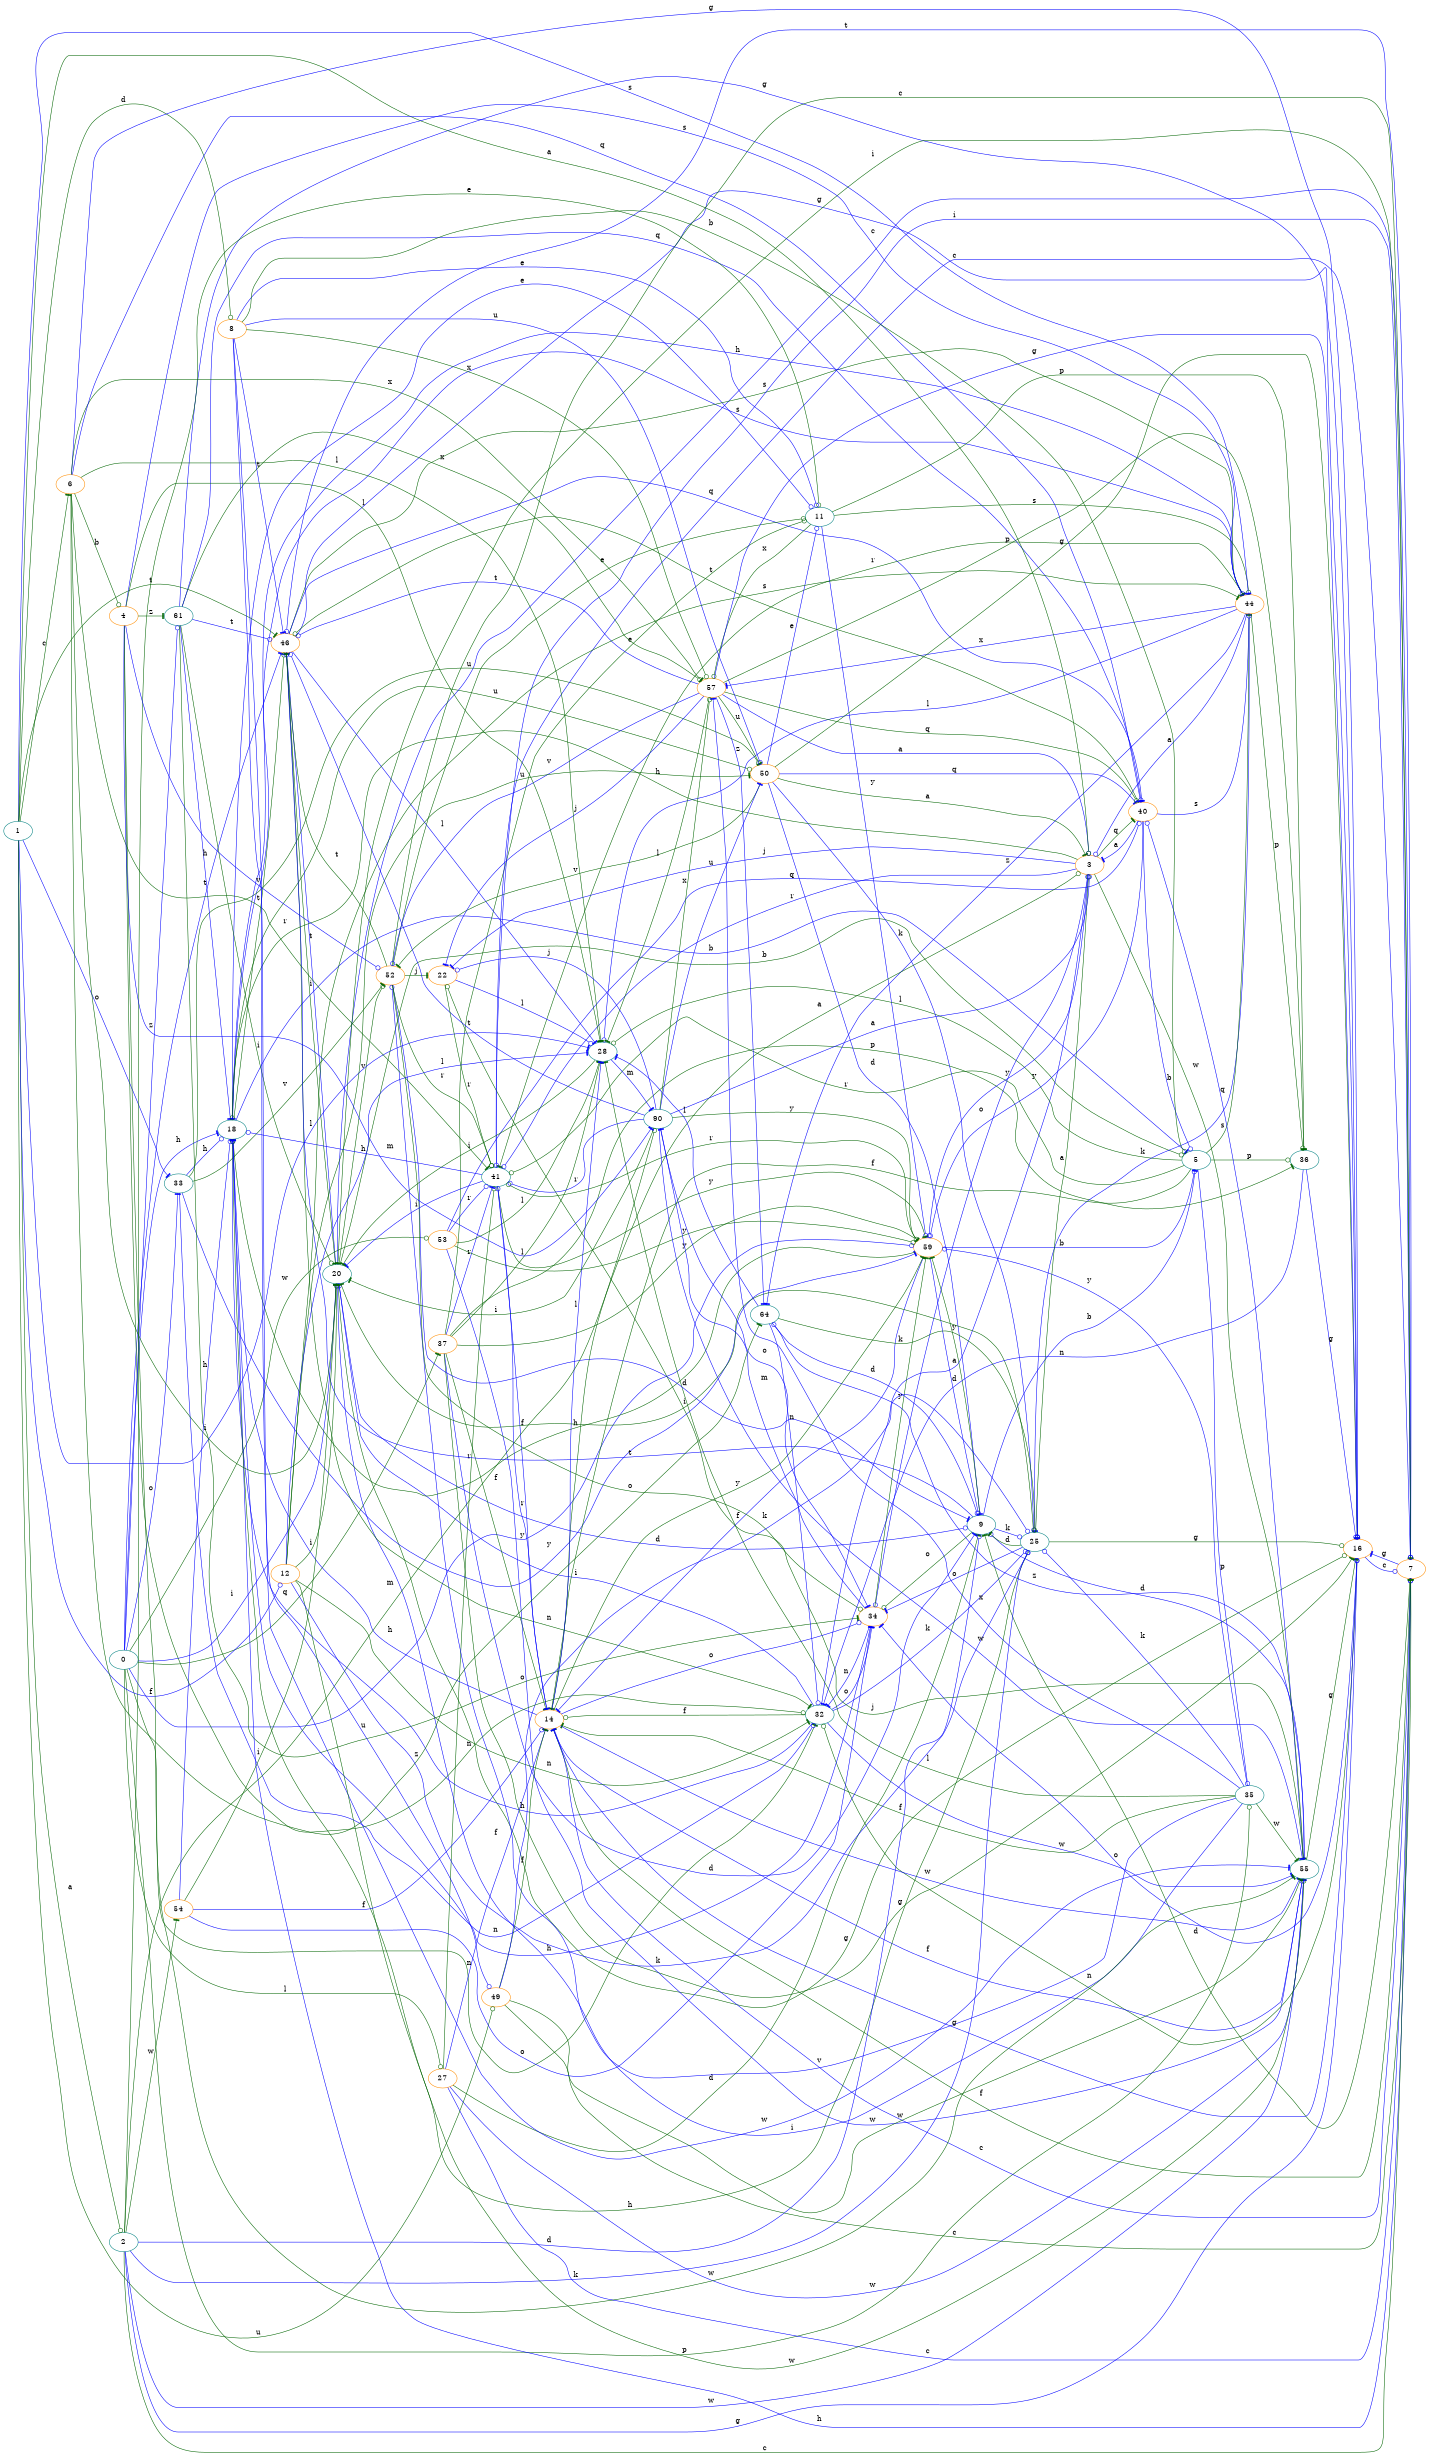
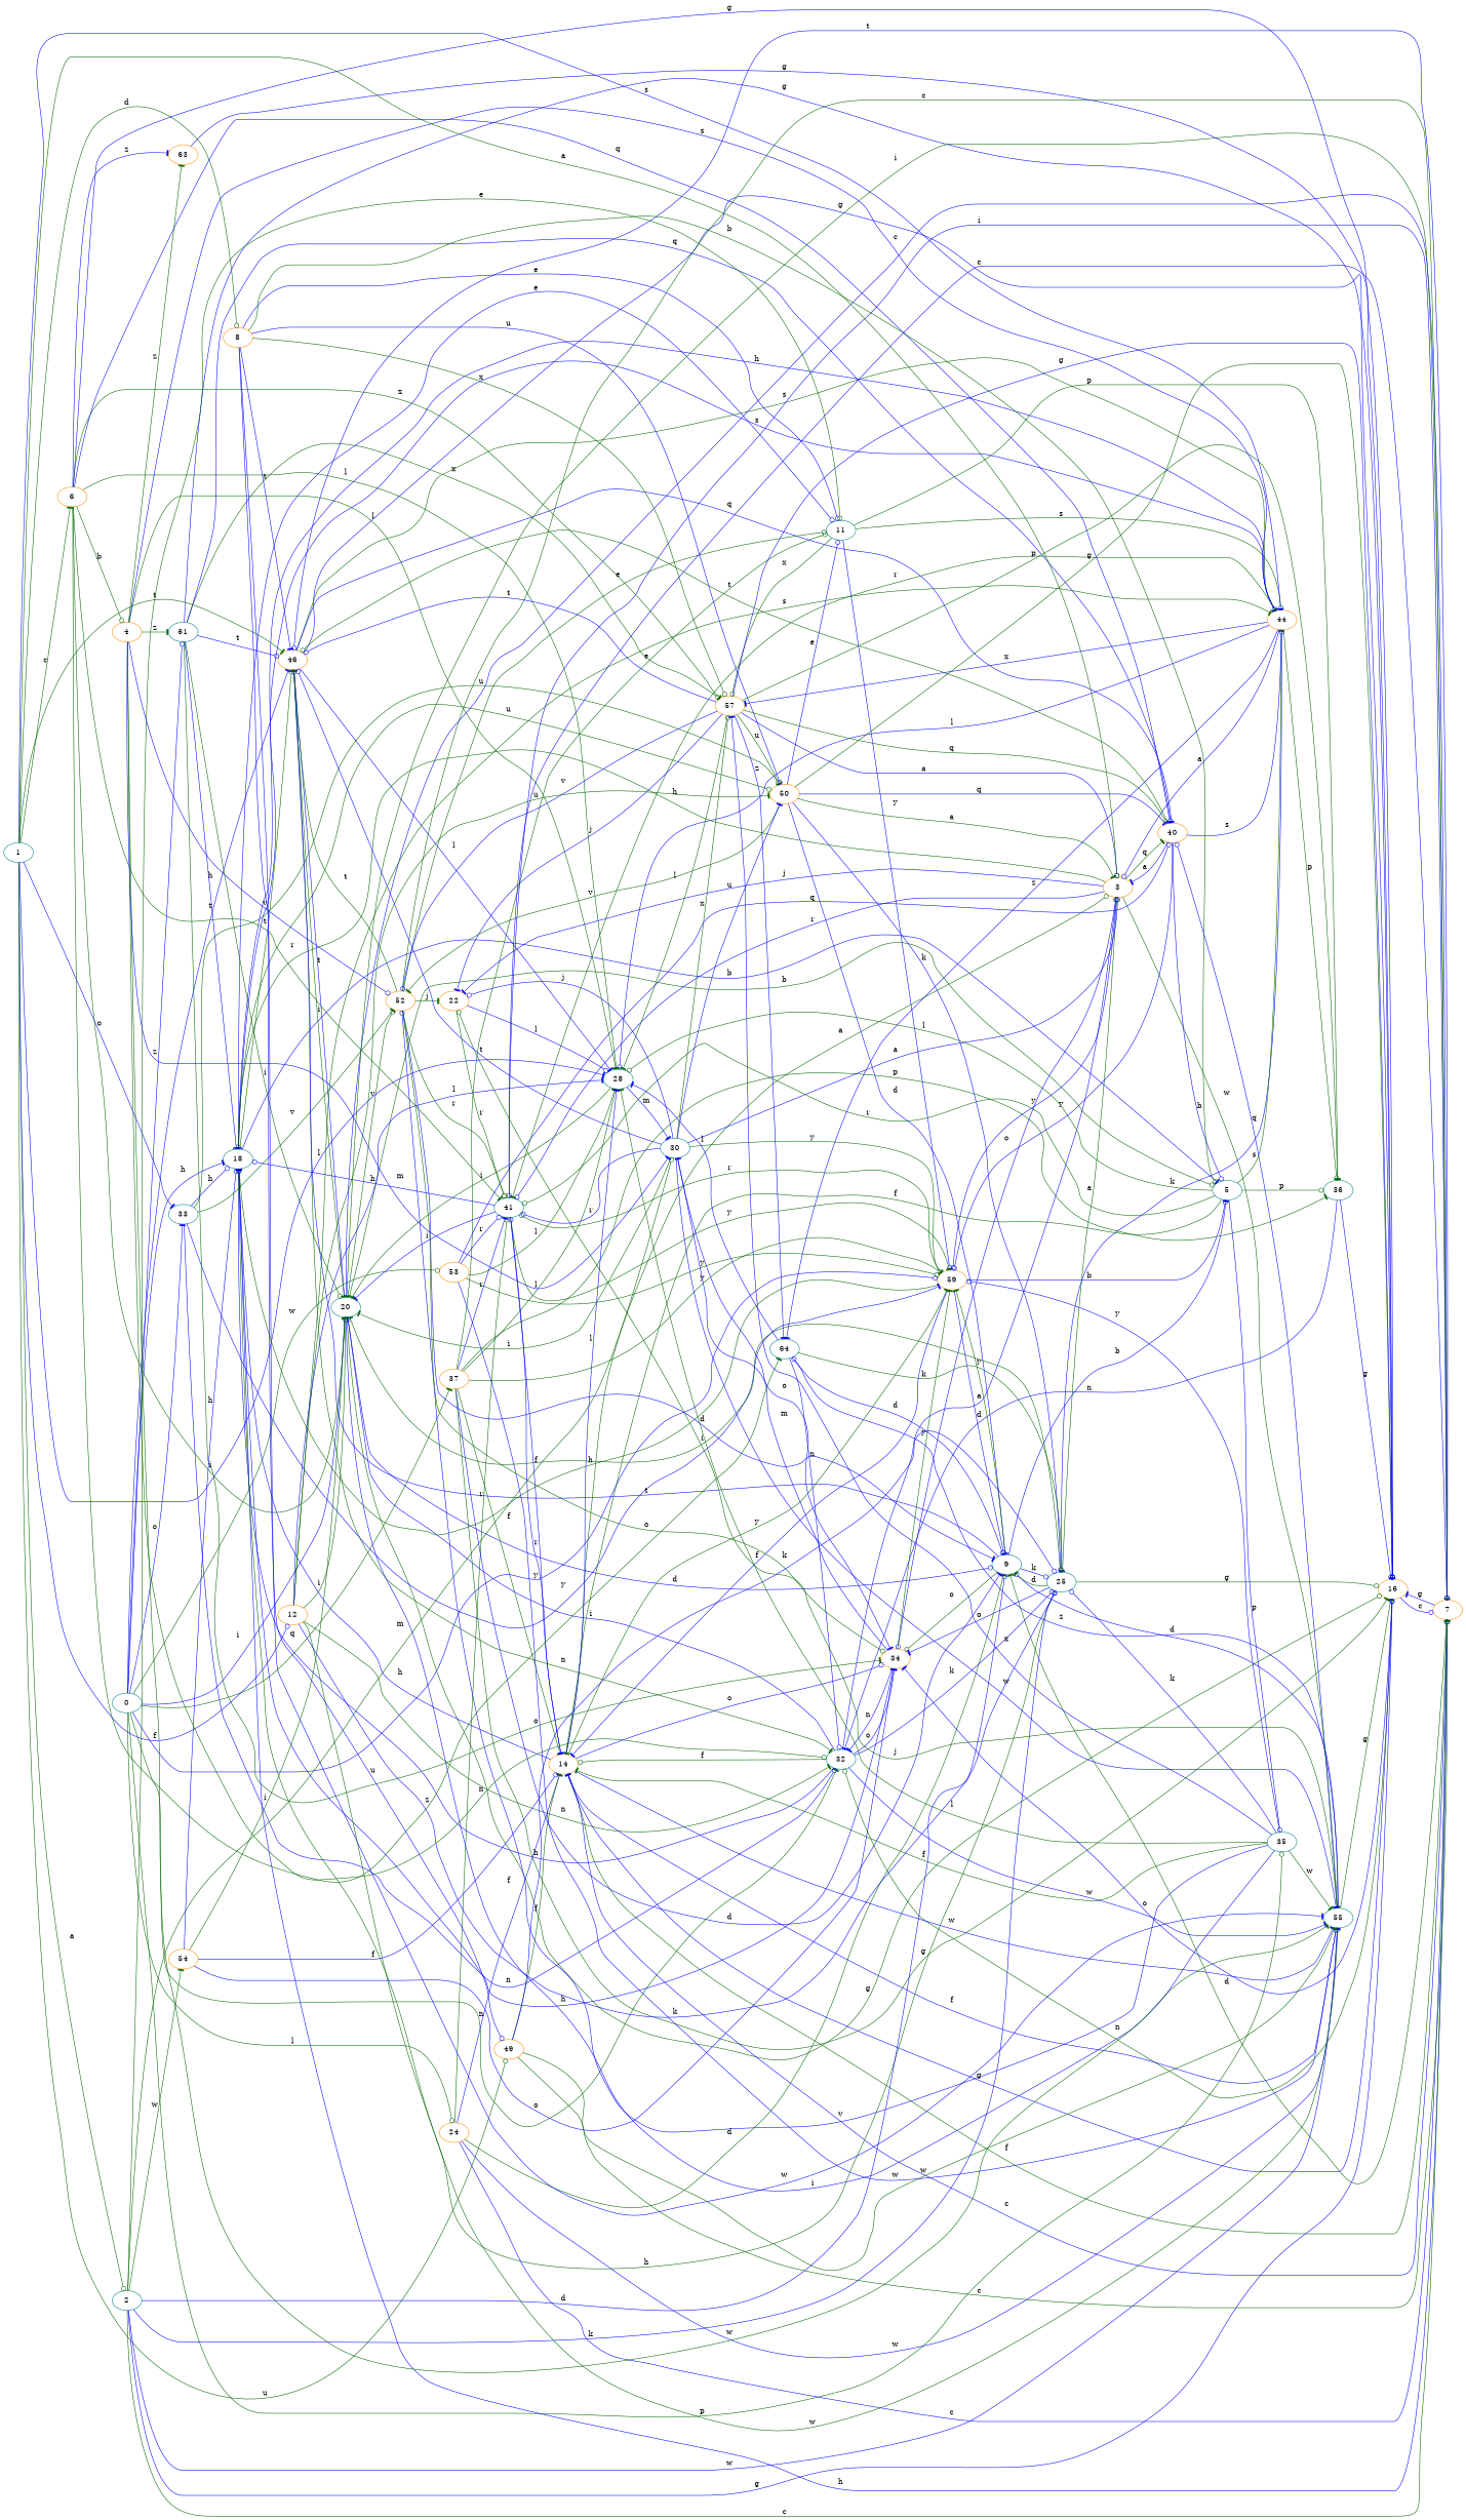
  strict digraph {
    rankdir=LR
    node [color=darkorange]
    edge [arrowhead=odot color=blue]
    0 [color=teal]
    18 [color=teal]
    20 [color=teal]
-   27
+   27 [label=24]
    32 [color=teal]
    33 [color=teal]
    35 [color=teal]
    37
    46
    53
    59
    61 [color=teal]
    44
    11 [color=teal]
    5 [color=teal]
    50
    7
    9 [color=teal]
    16
    52
    55 [color=teal]
    41 [color=teal]
    14
    3
    25 [color=teal]
    34
    28 [color=teal]
    57
    36 [color=teal]
    40
    1 [color=teal]
    2 [color=teal]
    6
    8
    12
    49
-   30 [color=teal label=90]
+   30 [color=teal]
    54
    22
    4
+   63
    64 [color=teal]
    0 -> 18 [arrowhead=tee label=h]
    0 -> 20 [arrowhead=tee label=i]
    0 -> 27 [color=darkgreen label=l]
    0 -> 32 [arrowhead=tee color=darkgreen label=n]
    0 -> 33 [arrowhead=tee label=o]
    0 -> 35 [color=darkgreen label=p]
    0 -> 37 [arrowhead=tee color=darkgreen label=q]
    0 -> 46 [arrowhead=tee label=t]
    0 -> 53 [color=darkgreen label=w]
    0 -> 59 [label=y]
    0 -> 61 [label=z]
    18 -> 46 [color=darkgreen label=t]
    18 -> 44 [arrowhead=tee label=s]
    18 -> 11 [label=e]
    18 -> 5 [arrowhead=tee label=b]
    18 -> 50 [color=darkgreen label=u]
    20 -> 46 [arrowhead=tee label=t]
    20 -> 5 [color=darkgreen label=b]
    20 -> 7 [label=c]
    20 -> 9 [label=d]
    20 -> 16 [color=darkgreen label=g]
    20 -> 52 [color=darkgreen label=v]
    27 -> 7 [label=c]
    27 -> 9 [arrowhead=tee color=darkgreen label=d]
    27 -> 55 [arrowhead=tee label=w]
    27 -> 41 [color=darkgreen label=r]
    27 -> 14 [arrowhead=tee label=f]
    32 -> 18 [arrowhead=tee label=h]
    32 -> 20 [label=i]
    32 -> 55 [arrowhead=tee label=w]
    32 -> 14 [color=darkgreen label=f]
    32 -> 3 [label=a]
    32 -> 25 [label=k]
    32 -> 34 [arrowhead=tee label=o]
    33 -> 18 [label=h]
    33 -> 32 [label=n]
    33 -> 59 [arrowhead=tee label=y]
    33 -> 50 [color=darkgreen label=u]
    33 -> 52 [arrowhead=tee color=darkgreen label=v]
    35 -> 20 [label=i]
    35 -> 59 [label=y]
    35 -> 52 [label=v]
    35 -> 55 [arrowhead=tee color=darkgreen label=w]
    35 -> 14 [arrowhead=tee color=darkgreen label=f]
    35 -> 25 [label=k]
    35 -> 28 [arrowhead=tee color=darkgreen label=l]
    35 -> 57 [arrowhead=tee label=x]
    37 -> 59 [color=darkgreen label=y]
    37 -> 11 [color=darkgreen label=e]
    37 -> 9 [arrowhead=tee label=d]
    37 -> 16 [arrowhead=tee color=darkgreen label=g]
    37 -> 41 [arrowhead=tee label=r]
    37 -> 14 [arrowhead=tee color=darkgreen label=f]
    37 -> 28 [arrowhead=tee color=darkgreen label=l]
    37 -> 36 [arrowhead=tee color=darkgreen label=p]
    46 -> 20 [arrowhead=tee color=darkgreen label=i]
    46 -> 32 [arrowhead=tee color=darkgreen label=n]
    46 -> 44 [arrowhead=tee color=darkgreen label=s]
    46 -> 16 [label=g]
    46 -> 28 [arrowhead=tee label=l]
    46 -> 40 [arrowhead=tee label=q]
    53 -> 59 [color=darkgreen label=y]
    53 -> 55 [label=w]
    53 -> 41 [label=r]
    53 -> 28 [arrowhead=tee color=darkgreen label=l]
    53 -> 40 [label=q]
    59 -> 18 [arrowhead=tee color=darkgreen label=h]
    59 -> 5 [label=b]
    59 -> 9 [label=d]
    59 -> 41 [color=darkgreen label=r]
    59 -> 14 [arrowhead=tee label=f]
    61 -> 18 [arrowhead=tee label=h]
    61 -> 20 [color=darkgreen label=i]
    61 -> 46 [label=t]
    61 -> 16 [label=g]
    61 -> 34 [arrowhead=tee color=darkgreen label=o]
    61 -> 57 [color=darkgreen label=x]
    61 -> 40 [label=q]
    44 -> 18 [arrowhead=tee label=h]
    44 -> 41 [arrowhead=tee color=darkgreen label=r]
    44 -> 3 [label=a]
    44 -> 25 [arrowhead=tee label=k]
    44 -> 28 [label=l]
    44 -> 57 [arrowhead=tee label=x]
    44 -> 36 [color=darkgreen label=p]
    44 -> 64 [arrowhead=tee label=z]
    11 -> 59 [label=y]
    11 -> 44 [color=darkgreen label=s]
    11 -> 57 [color=darkgreen label=x]
    11 -> 36 [arrowhead=tee color=darkgreen label=p]
    5 -> 35 [label=p]
    5 -> 44 [arrowhead=tee color=darkgreen label=s]
    5 -> 41 [color=darkgreen label=r]
    5 -> 14 [arrowhead=tee color=darkgreen label=f]
    5 -> 28 [color=darkgreen label=l]
    5 -> 36 [color=darkgreen label=p]
    50 -> 11 [label=e]
    50 -> 9 [arrowhead=tee label=d]
    50 -> 16 [arrowhead=tee color=darkgreen label=g]
    50 -> 52 [arrowhead=tee color=darkgreen label=v]
    50 -> 3 [arrowhead=tee color=darkgreen label=a]
    50 -> 25 [label=k]
    50 -> 40 [arrowhead=tee label=q]
    7 -> 18 [label=h]
    7 -> 20 [arrowhead=tee color=darkgreen label=i]
    7 -> 46 [label=t]
    7 -> 9 [arrowhead=tee color=darkgreen label=d]
    7 -> 16 [arrowhead=tee label=g]
    7 -> 41 [label=i]
    7 -> 14 [arrowhead=tee color=darkgreen label=f]
    9 -> 46 [label=t]
    9 -> 59 [arrowhead=tee color=darkgreen label=y]
    9 -> 5 [arrowhead=tee label=b]
    9 -> 25 [label=k]
    9 -> 34 [color=darkgreen label=o]
    16 -> 32 [color=darkgreen label=n]
    16 -> 7 [label=c]
    16 -> 34 [arrowhead=tee label=o]
    52 -> 46 [arrowhead=tee color=darkgreen label=t]
    52 -> 11 [color=darkgreen label=e]
    52 -> 7 [arrowhead=tee color=darkgreen label=c]
    52 -> 9 [arrowhead=tee label=d]
    52 -> 41 [color=darkgreen label=r]
    52 -> 34 [color=darkgreen label=o]
    52 -> 22 [arrowhead=tee color=darkgreen label=j]
    55 -> 9 [label=d]
    55 -> 16 [arrowhead=tee color=darkgreen label=g]
    55 -> 14 [arrowhead=tee label=f]
    55 -> 40 [label=q]
    55 -> 22 [color=darkgreen label=j]
    55 -> 64 [label=z]
    41 -> 18 [label=h]
    41 -> 20 [arrowhead=tee label=i]
    41 -> 59 [arrowhead=tee color=darkgreen label=y]
    41 -> 7 [label=c]
    41 -> 14 [arrowhead=tee label=f]
    14 -> 18 [arrowhead=tee label=h]
    14 -> 59 [arrowhead=tee color=darkgreen label=y]
    14 -> 7 [label=c]
    14 -> 16 [label=g]
    14 -> 55 [arrowhead=tee label=w]
    14 -> 41 [label=r]
    14 -> 3 [color=darkgreen label=a]
    14 -> 34 [label=o]
    14 -> 28 [arrowhead=tee label=l]
    3 -> 18 [color=darkgreen label=h]
    3 -> 59 [label=y]
    3 -> 55 [arrowhead=tee color=darkgreen label=w]
    3 -> 41 [label=r]
    3 -> 34 [label=o]
    3 -> 40 [arrowhead=tee color=darkgreen label=q]
    3 -> 22 [arrowhead=tee label=j]
    25 -> 18 [color=darkgreen label=h]
    25 -> 20 [arrowhead=tee color=darkgreen label=i]
    25 -> 9 [arrowhead=tee color=darkgreen label=d]
    25 -> 16 [color=darkgreen label=g]
    25 -> 3 [color=darkgreen label=a]
    25 -> 34 [arrowhead=tee label=o]
    34 -> 18 [arrowhead=tee label=h]
    34 -> 32 [arrowhead=tee label=n]
    34 -> 59 [arrowhead=tee color=darkgreen label=y]
    34 -> 30 [arrowhead=tee label=m]
    28 -> 20 [arrowhead=tee color=darkgreen label=i]
    28 -> 30 [arrowhead=tee label=m]
    57 -> 46 [label=t]
    57 -> 50 [arrowhead=tee color=darkgreen label=u]
    57 -> 16 [arrowhead=tee label=g]
    57 -> 52 [label=v]
    57 -> 3 [label=a]
    57 -> 28 [arrowhead=tee color=darkgreen label=l]
    57 -> 36 [arrowhead=tee color=darkgreen label=p]
    57 -> 40 [color=darkgreen label=q]
    57 -> 22 [arrowhead=tee label=j]
    57 -> 64 [arrowhead=tee label=z]
    36 -> 32 [arrowhead=tee label=n]
    36 -> 16 [label=g]
    40 -> 46 [color=darkgreen label=t]
    40 -> 59 [label=y]
    40 -> 44 [label=s]
    40 -> 5 [label=b]
    40 -> 3 [arrowhead=tee label=a]
    1 -> 33 [arrowhead=tee label=o]
    1 -> 46 [arrowhead=tee color=darkgreen label=t]
    1 -> 44 [arrowhead=tee label=s]
    1 -> 3 [color=darkgreen label=a]
    1 -> 28 [arrowhead=tee label=l]
    1 -> 2 [color=darkgreen label=a]
    1 -> 6 [arrowhead=tee color=darkgreen label=c]
    1 -> 8 [color=darkgreen label=d]
    1 -> 12 [label=f]
    1 -> 49 [color=darkgreen label=u]
    2 -> 11 [color=darkgreen label=e]
    2 -> 7 [arrowhead=tee color=darkgreen label=c]
    2 -> 9 [label=d]
    2 -> 16 [label=g]
    2 -> 55 [arrowhead=tee label=w]
    2 -> 25 [label=k]
    2 -> 30 [color=darkgreen label=m]
    2 -> 54 [arrowhead=tee color=darkgreen label=w]
    6 -> 20 [arrowhead=tee color=darkgreen label=i]
    6 -> 16 [label=g]
    6 -> 41 [arrowhead=tee color=darkgreen label=r]
    6 -> 28 [arrowhead=tee color=darkgreen label=l]
    6 -> 57 [arrowhead=tee color=darkgreen label=x]
    6 -> 40 [arrowhead=tee label=q]
    6 -> 4 [color=darkgreen label=b]
+   6 -> 63 [arrowhead=tee label=z]
    6 -> 64 [arrowhead=tee color=darkgreen label=z]
    8 -> 46 [arrowhead=tee label=t]
    8 -> 11 [label=e]
    8 -> 5 [color=darkgreen label=b]
    8 -> 50 [label=u]
    8 -> 55 [arrowhead=tee label=w]
    8 -> 57 [color=darkgreen label=x]
    8 -> 49 [label=u]
    12 -> 20 [color=darkgreen label=i]
    12 -> 32 [arrowhead=tee color=darkgreen label=n]
    12 -> 44 [arrowhead=tee color=darkgreen label=s]
    12 -> 50 [arrowhead=tee color=darkgreen label=u]
    12 -> 55 [color=darkgreen label=w]
    12 -> 25 [label=k]
    12 -> 28 [arrowhead=tee label=l]
    49 -> 7 [arrowhead=tee color=darkgreen label=c]
    49 -> 55 [arrowhead=tee color=darkgreen label=w]
    49 -> 14 [arrowhead=tee color=darkgreen label=f]
    49 -> 25 [label=k]
    30 -> 20 [arrowhead=tee color=darkgreen label=i]
    30 -> 46 [label=t]
    30 -> 59 [arrowhead=tee color=darkgreen label=y]
    30 -> 50 [arrowhead=tee label=u]
    30 -> 55 [arrowhead=tee label=w]
    30 -> 41 [label=r]
    30 -> 3 [label=a]
    30 -> 34 [arrowhead=tee label=o]
    30 -> 57 [color=darkgreen label=x]
    30 -> 22 [label=j]
    54 -> 18 [label=h]
    54 -> 20 [arrowhead=tee color=darkgreen label=i]
    54 -> 14 [label=f]
    54 -> 34 [arrowhead=tee label=o]
    22 -> 41 [color=darkgreen label=r]
    22 -> 28 [label=l]
    4 -> 32 [color=darkgreen label=n]
    4 -> 61 [arrowhead=tee color=darkgreen label=z]
    4 -> 44 [label=s]
    4 -> 52 [label=v]
    4 -> 55 [arrowhead=tee color=darkgreen label=w]
    4 -> 28 [arrowhead=tee color=darkgreen label=l]
    4 -> 30 [arrowhead=tee label=m]
+   4 -> 63 [arrowhead=tee color=darkgreen label=z]
+   63 -> 16 [label=g]
    64 -> 32 [label=n]
    64 -> 9 [label=d]
    64 -> 25 [color=darkgreen label=k]
    64 -> 28 [arrowhead=tee label=l]
  }
